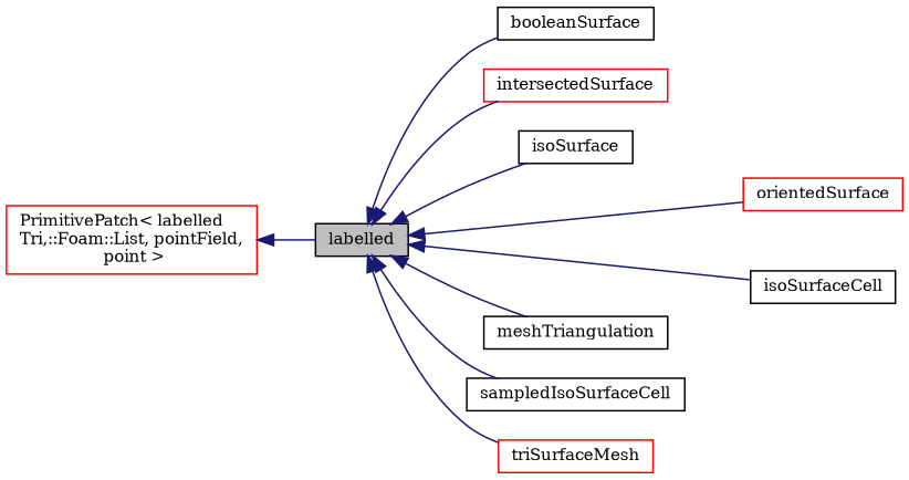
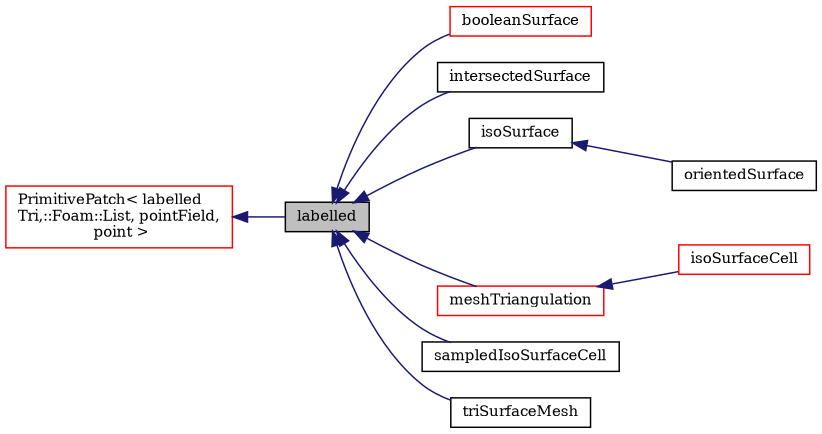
  digraph {
    fontname="DejaVu Serif"
    rankdir=LR
    node [color=black fontname="DejaVu Serif" fontsize=10 shape=record]
    edge [color=midnightblue dir=back fontname="DejaVu Serif" fontsize=10 labelfontname=Helvetica labelfontsize=10 style=solid]
    n1 [fillcolor=grey75 fontcolor=black height=0.2 label=labelled style=filled width=0.4]
-   n2 [height=0.2 label=booleanSurface width=0.4]
-   n3 [color=red height=0.2 label=intersectedSurface width=0.4]
+   n2 [color=red height=0.2 label=booleanSurface width=0.4]
+   n3 [height=0.2 label=intersectedSurface width=0.4]
    n4 [height=0.2 label=isoSurface width=0.4]
-   n5 [height=0.2 label=isoSurfaceCell width=0.4]
-   n6 [height=0.2 label=meshTriangulation width=0.4]
-   n7 [color=red height=0.2 label=orientedSurface width=0.4]
+   n5 [color=red height=0.2 label=isoSurfaceCell width=0.4]
+   n6 [color=red height=0.2 label=meshTriangulation width=0.4]
+   n7 [height=0.2 label=orientedSurface width=0.4]
    n8 [height=0.2 label=sampledIsoSurfaceCell width=0.4]
-   n9 [color=red height=0.2 label=triSurfaceMesh width=0.4]
+   n9 [height=0.2 label=triSurfaceMesh width=0.4]
    n10 [color=red height=0.2 label="PrimitivePatch\< labelled\lTri,::Foam::List, pointField,\l point \>" width=0.4]
    n1 -> n2
    n1 -> n3
    n1 -> n4
-   n1 -> n5
+   n6 -> n5
    n1 -> n6
-   n1 -> n7
+   n4 -> n7
    n1 -> n8
    n1 -> n9
    n10 -> n1
  }
